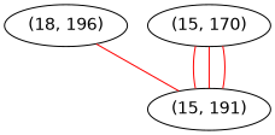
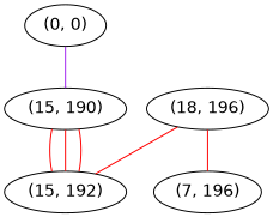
  graph {
    fontname="DejaVu Sans"
    node [fontname="DejaVu Sans"]
    edge [color=red fontname="DejaVu Sans" weight=1]
    n1 [label="(18, 196)"]
-   "(15, 191)"
-   "(15, 190)" [label="(15, 170)"]
+   "(15, 191)" [label="(15, 192)"]
+   "(7, 196)"
+   "(0, 0)"
+   "(15, 190)"
    n1 -- "(15, 191)"
+   n1 -- "(7, 196)"
+   "(0, 0)" -- "(15, 190)" [color=purple weight=4]
    "(15, 190)" -- "(15, 191)"
    "(15, 190)" -- "(15, 191)"
    "(15, 190)" -- "(15, 191)"
  }
